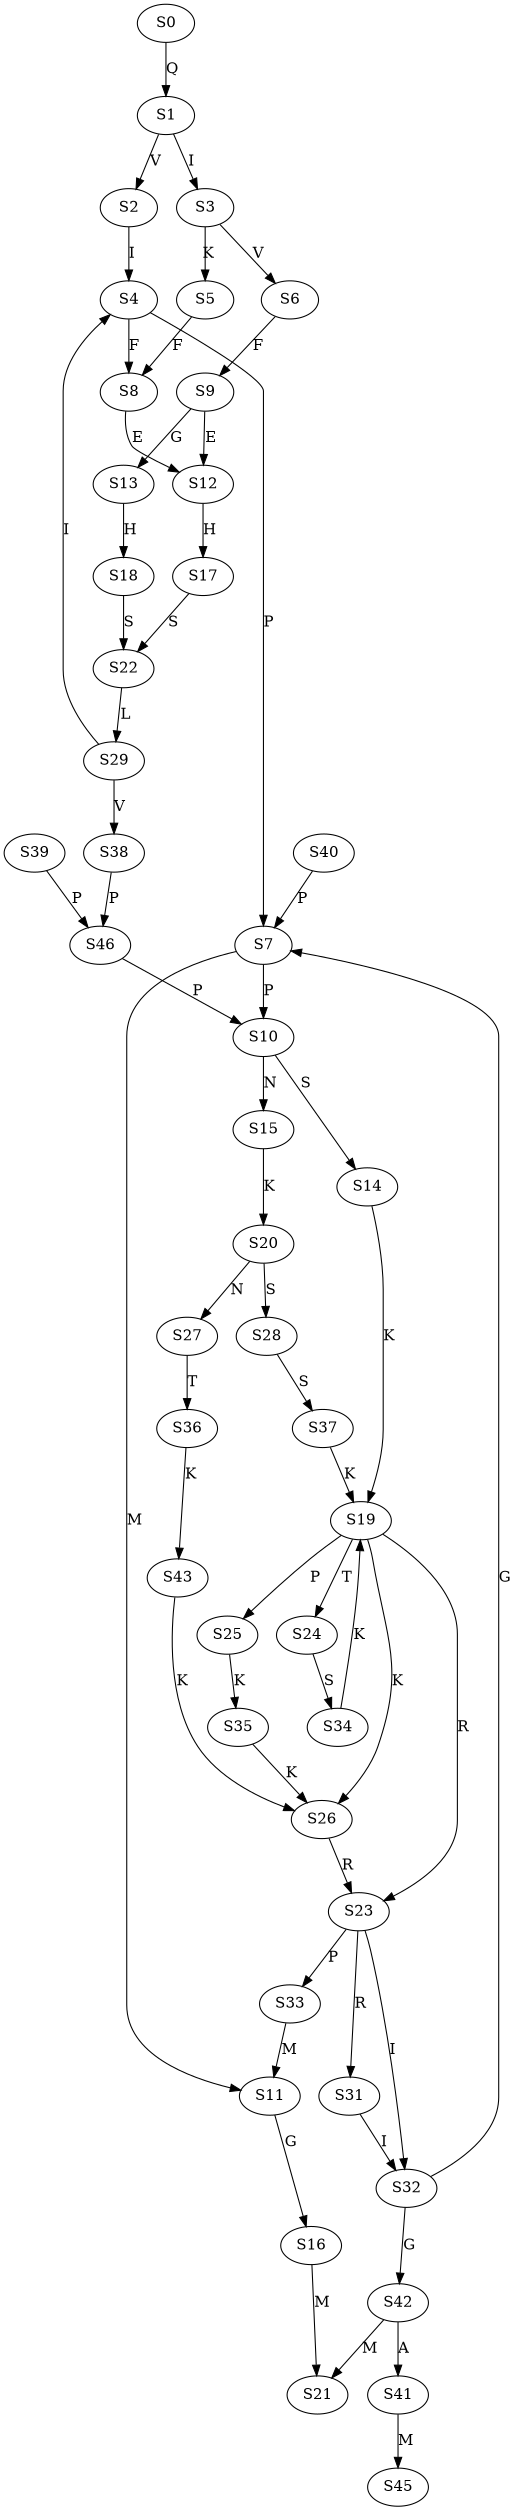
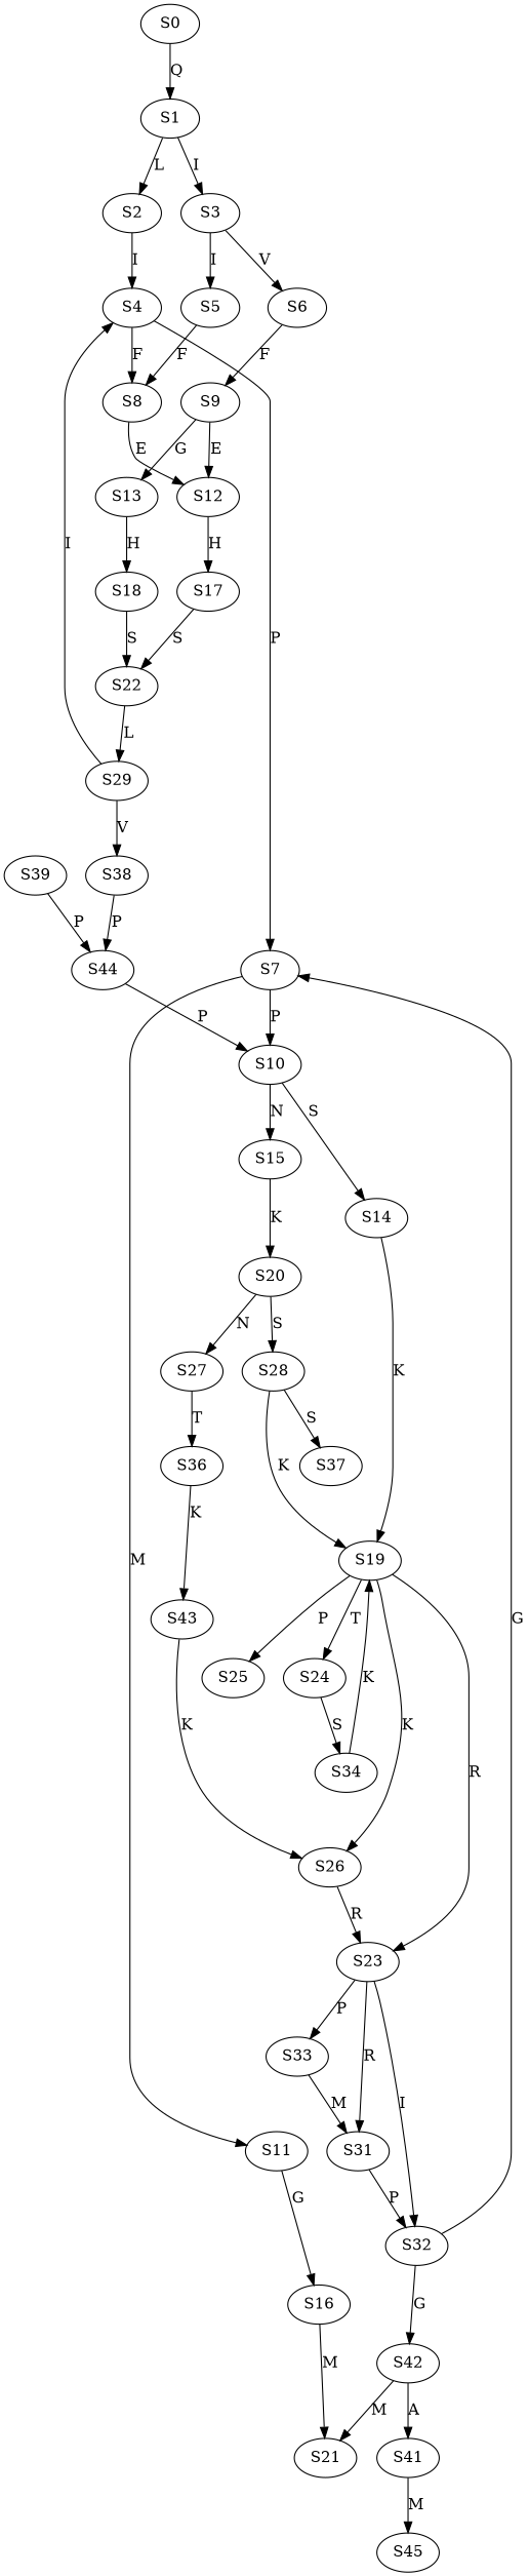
  strict digraph {
    S0
    S1
    S2
    S3
    S4
    S5
    S6
    S7
    S8
    S9
    S10
    S11
    S12
    S13
    S14
    S15
    S16
    S17
    S18
    S19
    S20
    S21
    S22
    S23
    S24
    S25
    S26
    S27
    S28
    S29
    S31
    S32
    S33
    S34
-   S35
    S36
    S37
    S38
    S42
    S43
-   S44 [label=S46]
+   S44
    S39
-   S40
    S41
    S45
    S0 -> S1 [label=Q]
-   S1 -> S2 [label=V]
+   S1 -> S2 [label=L]
    S1 -> S3 [label=I]
    S2 -> S4 [label=I]
-   S3 -> S5 [label=K]
+   S3 -> S5 [label=I]
    S3 -> S6 [label=V]
    S4 -> S7 [label=P]
    S4 -> S8 [label=F]
    S5 -> S8 [label=F]
    S6 -> S9 [label=F]
    S7 -> S10 [label=P]
    S7 -> S11 [label=M]
    S8 -> S12 [label=E]
    S9 -> S12 [label=E]
    S9 -> S13 [label=G]
    S10 -> S14 [label=S]
    S10 -> S15 [label=N]
    S11 -> S16 [label=G]
    S12 -> S17 [label=H]
    S13 -> S18 [label=H]
    S14 -> S19 [label=K]
    S15 -> S20 [label=K]
    S16 -> S21 [label=M]
    S17 -> S22 [label=S]
    S18 -> S22 [label=S]
    S19 -> S23 [label=R]
    S19 -> S24 [label=T]
    S19 -> S25 [label=P]
    S19 -> S26 [label=K]
    S20 -> S27 [label=N]
    S20 -> S28 [label=S]
    S22 -> S29 [label=L]
    S23 -> S31 [label=R]
    S23 -> S32 [label=I]
    S23 -> S33 [label=P]
    S24 -> S34 [label=S]
-   S25 -> S35 [label=K]
    S26 -> S23 [label=R]
    S27 -> S36 [label=T]
    S28 -> S37 [label=S]
    S29 -> S4 [label=I]
    S29 -> S38 [label=V]
-   S31 -> S32 [label=I]
+   S31 -> S32 [label=P]
    S32 -> S7 [label=G]
    S32 -> S42 [label=G]
-   S33 -> S11 [label=M]
+   S33 -> S31 [label=M]
    S34 -> S19 [label=K]
-   S35 -> S26 [label=K]
    S36 -> S43 [label=K]
-   S37 -> S19 [label=K]
+   S28 -> S19 [label=K]
    S38 -> S44 [label=P]
    S42 -> S21 [label=M]
    S42 -> S41 [label=A]
    S43 -> S26 [label=K]
    S44 -> S10 [label=P]
    S39 -> S44 [label=P]
-   S40 -> S7 [label=P]
    S41 -> S45 [label=M]
  }
